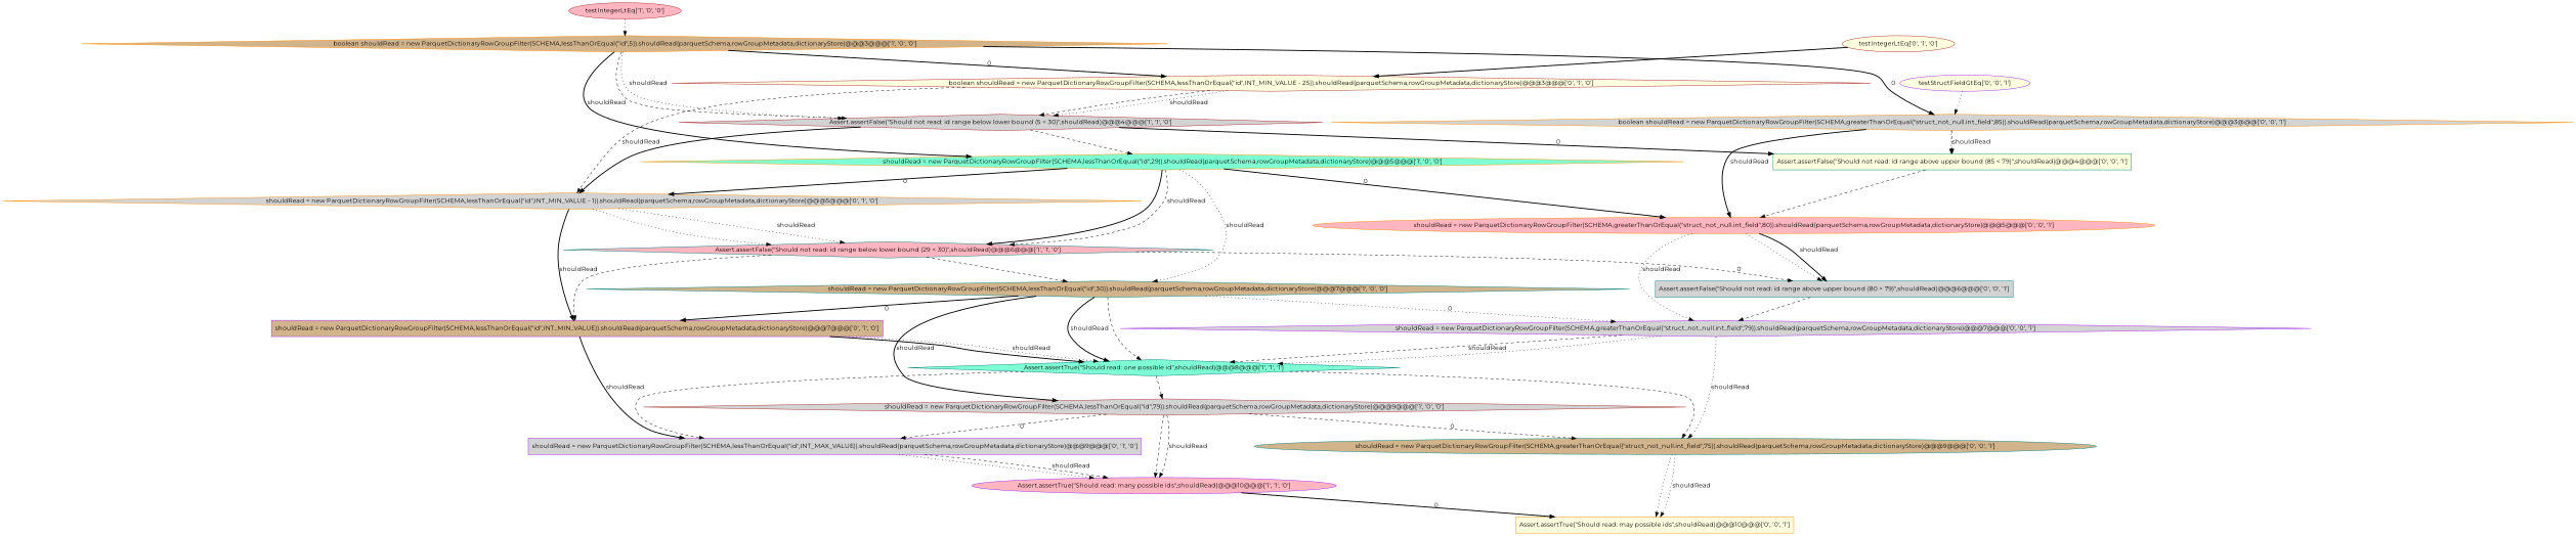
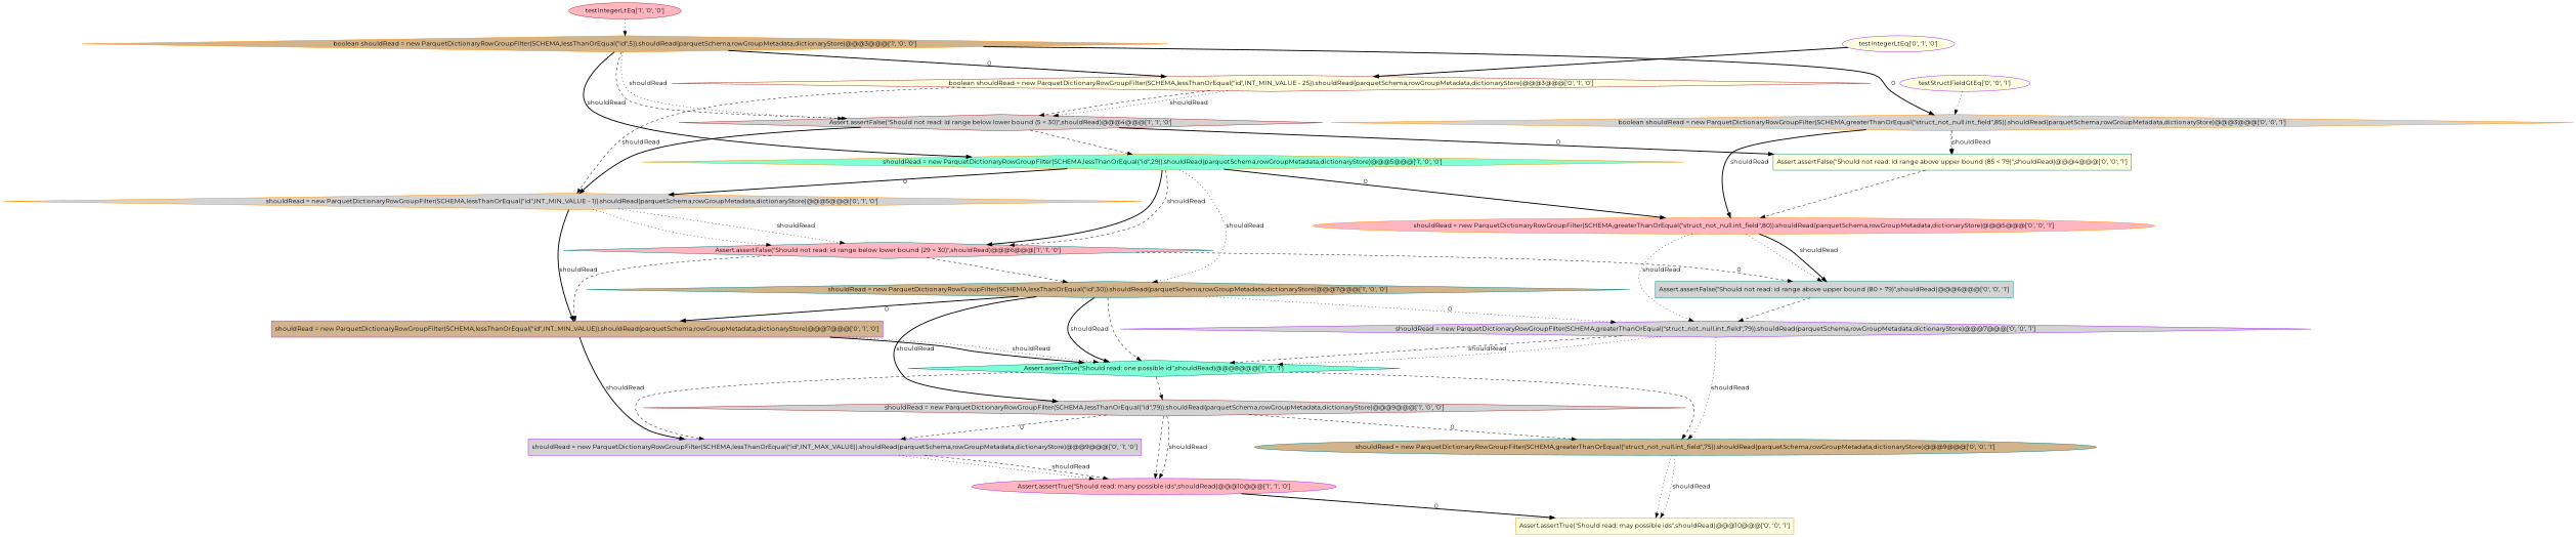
  digraph {
    fontname=Montserrat
    node [fillcolor=lightgrey shape=diamond style=filled color=darkorange fontname=Montserrat]
    edge [style=dashed fontname=Montserrat]
    n1 [fillcolor=aquamarine label="shouldRead = new ParquetDictionaryRowGroupFilter(SCHEMA,lessThanOrEqual(\"id\",29)).shouldRead(parquetSchema,rowGroupMetadata,dictionaryStore)@@@5@@@['1', '0', '0']"]
    n2 [fillcolor=lightpink label="Assert.assertFalse(\"Should not read: id range below lower bound (29 < 30)\",shouldRead)@@@6@@@['1', '1', '0']" color=teal]
    n3 [fillcolor=tan label="shouldRead = new ParquetDictionaryRowGroupFilter(SCHEMA,lessThanOrEqual(\"id\",30)).shouldRead(parquetSchema,rowGroupMetadata,dictionaryStore)@@@7@@@['1', '0', '0']" color=teal]
    n4 [fillcolor=lightpink label="shouldRead = new ParquetDictionaryRowGroupFilter(SCHEMA,greaterThanOrEqual(\"struct_not_null.int_field\",80)).shouldRead(parquetSchema,rowGroupMetadata,dictionaryStore)@@@5@@@['0', '0', '1']" shape=ellipse]
    n5 [label="shouldRead = new ParquetDictionaryRowGroupFilter(SCHEMA,lessThanOrEqual(\"id\",INT_MIN_VALUE - 1)).shouldRead(parquetSchema,rowGroupMetadata,dictionaryStore)@@@5@@@['0', '1', '0']"]
    n6 [label="Assert.assertFalse(\"Should not read: id range below lower bound (5 < 30)\",shouldRead)@@@4@@@['1', '1', '0']" color=brown]
    n7 [fillcolor=lightyellow label="Assert.assertFalse(\"Should not read: id range above upper bound (85 < 79)\",shouldRead)@@@4@@@['0', '0', '1']" shape=box color=teal]
    n8 [fillcolor=aquamarine label="Assert.assertTrue(\"Should read: one possible id\",shouldRead)@@@8@@@['1', '1', '1']" color=teal]
    n9 [label="shouldRead = new ParquetDictionaryRowGroupFilter(SCHEMA,lessThanOrEqual(\"id\",79)).shouldRead(parquetSchema,rowGroupMetadata,dictionaryStore)@@@9@@@['1', '0', '0']" color=brown]
    n10 [label="shouldRead = new ParquetDictionaryRowGroupFilter(SCHEMA,lessThanOrEqual(\"id\",INT_MAX_VALUE)).shouldRead(parquetSchema,rowGroupMetadata,dictionaryStore)@@@9@@@['0', '1', '0']" shape=box color=purple]
    n11 [fillcolor=tan label="shouldRead = new ParquetDictionaryRowGroupFilter(SCHEMA,greaterThanOrEqual(\"struct_not_null.int_field\",75)).shouldRead(parquetSchema,rowGroupMetadata,dictionaryStore)@@@9@@@['0', '0', '1']" shape=ellipse color=teal]
    n12 [fillcolor=lightpink label="Assert.assertTrue(\"Should read: many possible ids\",shouldRead)@@@10@@@['1', '1', '0']" shape=ellipse color=purple]
    n13 [label="Assert.assertFalse(\"Should not read: id range above upper bound (80 > 79)\",shouldRead)@@@6@@@['0', '0', '1']" shape=box color=teal]
    n14 [fillcolor=tan label="shouldRead = new ParquetDictionaryRowGroupFilter(SCHEMA,lessThanOrEqual(\"id\",INT_MIN_VALUE)).shouldRead(parquetSchema,rowGroupMetadata,dictionaryStore)@@@7@@@['0', '1', '0']" shape=box color=purple]
    n15 [fillcolor=lightyellow label="Assert.assertTrue(\"Should read: may possible ids\",shouldRead)@@@10@@@['0', '0', '1']" shape=box]
    n16 [label="boolean shouldRead = new ParquetDictionaryRowGroupFilter(SCHEMA,greaterThanOrEqual(\"struct_not_null.int_field\",85)).shouldRead(parquetSchema,rowGroupMetadata,dictionaryStore)@@@3@@@['0', '0', '1']"]
    n17 [label="shouldRead = new ParquetDictionaryRowGroupFilter(SCHEMA,greaterThanOrEqual(\"struct_not_null.int_field\",79)).shouldRead(parquetSchema,rowGroupMetadata,dictionaryStore)@@@7@@@['0', '0', '1']" color=purple]
    n18 [fillcolor=tan label="boolean shouldRead = new ParquetDictionaryRowGroupFilter(SCHEMA,lessThanOrEqual(\"id\",5)).shouldRead(parquetSchema,rowGroupMetadata,dictionaryStore)@@@3@@@['1', '0', '0']"]
    n19 [fillcolor=lightyellow label="boolean shouldRead = new ParquetDictionaryRowGroupFilter(SCHEMA,lessThanOrEqual(\"id\",INT_MIN_VALUE - 25)).shouldRead(parquetSchema,rowGroupMetadata,dictionaryStore)@@@3@@@['0', '1', '0']" color=brown]
    n20 [fillcolor=lightpink label="testIntegerLtEq['1', '0', '0']" shape=ellipse color=brown]
    n21 [fillcolor=lightyellow label="testStructFieldGtEq['0', '0', '1']" shape=ellipse color=purple]
-   n22 [fillcolor=lightyellow label="testIntegerLtEq['0', '1', '0']" shape=ellipse color=brown]
+   n22 [fillcolor=lightyellow label="testIntegerLtEq['0', '1', '0']" shape=ellipse color=purple]
    n1 -> n2 [style=bold]
    n1 -> n2 [label=shouldRead]
    n1 -> n3 [label=shouldRead style=dotted]
    n1 -> n4 [label=0 style=bold]
    n1 -> n5 [label=0 style=bold]
    n2 -> n3
    n2 -> n13 [label=0]
    n2 -> n14
    n3 -> n8
    n3 -> n8 [label=shouldRead style=bold]
    n3 -> n9 [label=shouldRead style=bold]
    n3 -> n14 [label=0 style=bold]
    n3 -> n17 [label=0 style=dotted]
    n4 -> n13 [style=dotted]
    n4 -> n13 [label=shouldRead style=bold]
    n4 -> n17 [label=shouldRead style=dotted]
    n5 -> n2 [label=shouldRead style=dotted]
    n5 -> n2 [style=dotted]
    n5 -> n14 [label=shouldRead style=bold]
    n6 -> n1
    n6 -> n5 [style=bold]
    n6 -> n7 [label=0 style=bold]
    n7 -> n4
    n8 -> n9
    n8 -> n10
    n8 -> n11
    n9 -> n10 [label=0]
    n9 -> n11 [label=0]
    n9 -> n12
    n9 -> n12 [label=shouldRead]
    n10 -> n12 [style=dotted]
    n10 -> n12 [label=shouldRead]
    n11 -> n15 [style=dotted]
    n11 -> n15 [label=shouldRead style=dotted]
    n12 -> n15 [label=0 style=bold]
    n13 -> n17
    n14 -> n8 [style=bold]
    n14 -> n8 [label=shouldRead style=dotted]
    n14 -> n10 [label=shouldRead style=bold]
    n16 -> n4 [label=shouldRead style=bold]
    n16 -> n7 [label=shouldRead]
    n16 -> n7 [style=dotted]
    n17 -> n8 [label=shouldRead]
    n17 -> n8 [style=dotted]
    n17 -> n11 [label=shouldRead style=dotted]
    n18 -> n1 [label=shouldRead style=bold]
    n18 -> n6 [label=shouldRead style=dotted]
    n18 -> n6
    n18 -> n16 [label=0 style=bold]
    n18 -> n19 [label=0 style=bold]
    n19 -> n5 [label=shouldRead]
    n19 -> n6
    n19 -> n6 [label=shouldRead style=dotted]
    n20 -> n18 [style=dotted]
    n21 -> n16 [style=dotted]
    n22 -> n19 [style=bold]
  }
